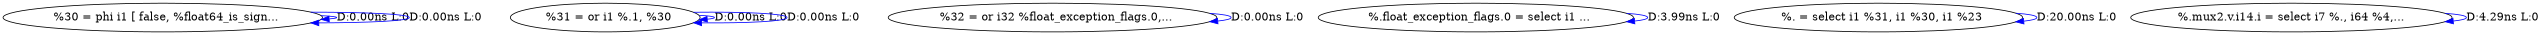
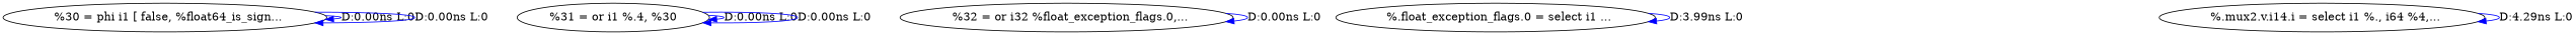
  digraph {
    edge [color=blue]
    n1 [label="  %30 = phi i1 [ false, %float64_is_sign..."]
-   n2 [label="  %31 = or i1 %.1, %30"]
+   n2 [label="%31 = or i1 %.4, %30"]
    n3 [label="  %32 = or i32 %float_exception_flags.0,..."]
    n4 [label="  %.float_exception_flags.0 = select i1 ..."]
-   n5 [label="  %. = select i1 %31, i1 %30, i1 %23"]
-   n6 [label="%.mux2.v.i14.i = select i7 %., i64 %4,..."]
+   n6 [label="  %.mux2.v.i14.i = select i1 %., i64 %4,..."]
    n1 -> n1 [label="D:0.00ns L:0"]
    n1 -> n1 [label="D:0.00ns L:0"]
    n2 -> n2 [label="D:0.00ns L:0"]
    n2 -> n2 [label="D:0.00ns L:0"]
    n3 -> n3 [label="D:0.00ns L:0"]
    n4 -> n4 [label="D:3.99ns L:0"]
-   n5 -> n5 [label="D:20.00ns L:0"]
    n6 -> n6 [label="D:4.29ns L:0"]
  }
